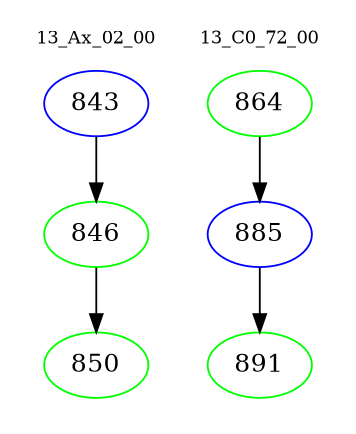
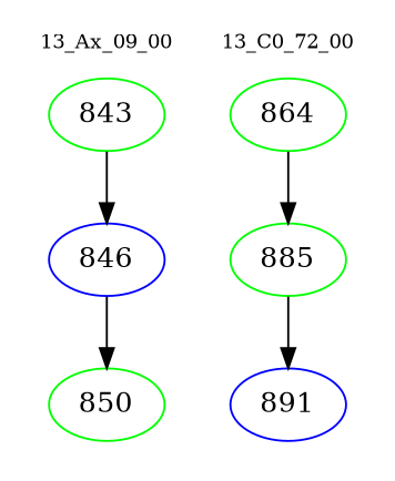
  digraph {
    node [color=green]
    edge [color=black]
-   n1 [color=blue label=843]
-   n2 [label=846]
+   n1 [label=843]
+   n2 [color=blue label=846]
    n3 [label=850]
    n4 [label=864]
-   n5 [color=blue label=885]
-   n6 [label=891]
+   n5 [label=885]
+   n6 [color=blue label=891]
    subgraph cluster_1 {
      color=white
      fontsize=10
-     label="13_Ax_02_00"
+     label="13_Ax_09_00"
      n1
      n2
      n3
    }
    subgraph cluster_2 {
      color=white
      fontsize=10
      label="13_C0_72_00"
      n4
      n5
      n6
    }
    n1 -> n2
    n2 -> n3
    n4 -> n5
    n5 -> n6
  }
